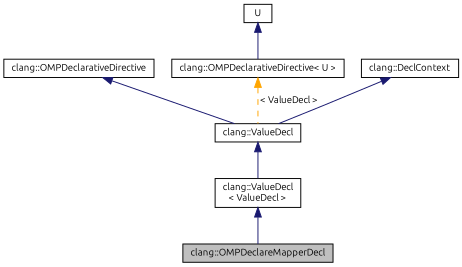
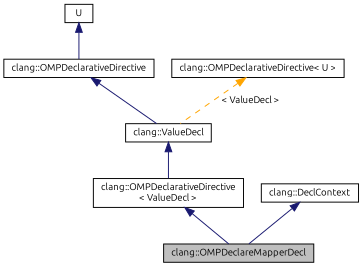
  digraph {
    fontname=Ubuntu
    node [color=black fontname=Ubuntu fontsize=10 shape=record]
    edge [color=midnightblue dir=back fontname=Ubuntu fontsize=10 labelfontname=Helvetica labelfontsize=10 style=solid]
    n1 [fillcolor=grey75 fontcolor=black height=0.2 label="clang::OMPDeclareMapperDecl" style=filled width=0.4]
-   n2 [height=0.2 label="clang::ValueDecl\l\< ValueDecl \>" width=0.4]
+   n2 [height=0.2 label="clang::OMPDeclarativeDirective\l\< ValueDecl \>" width=0.4]
    n3 [height=0.2 label="clang::ValueDecl" width=0.4]
    n4 [height=0.2 label="clang::OMPDeclarativeDirective" width=0.4]
    n5 [height=0.2 label="clang::OMPDeclarativeDirective\< U \>" width=0.4]
    n6 [height=0.2 label=U width=0.4]
    n7 [height=0.2 label="clang::DeclContext" width=0.4]
    n2 -> n1
    n3 -> n2
    n4 -> n3
    n5 -> n3 [color=orange label=" \< ValueDecl \>" style=dashed]
-   n6 -> n5
-   n7 -> n3
+   n6 -> n4
+   n7 -> n1
  }
